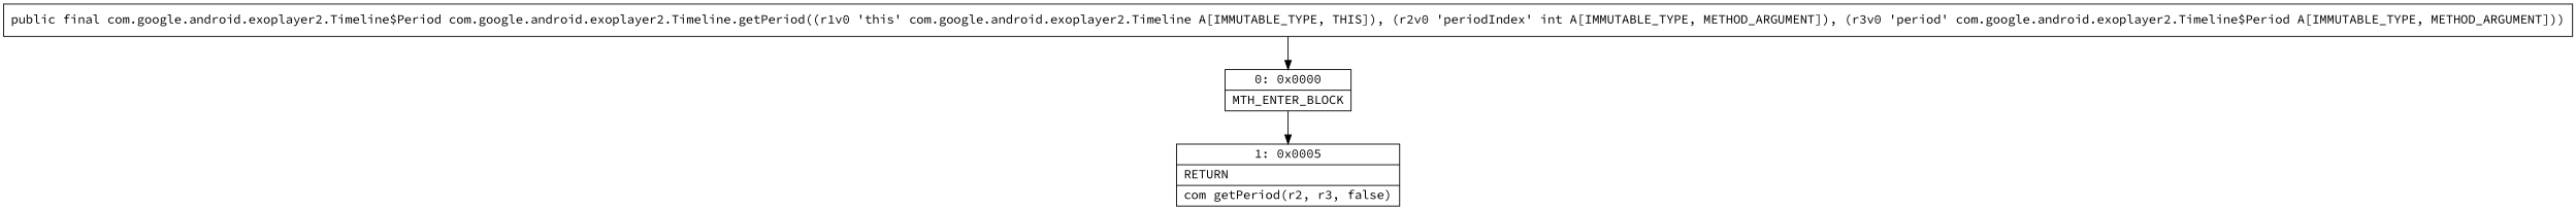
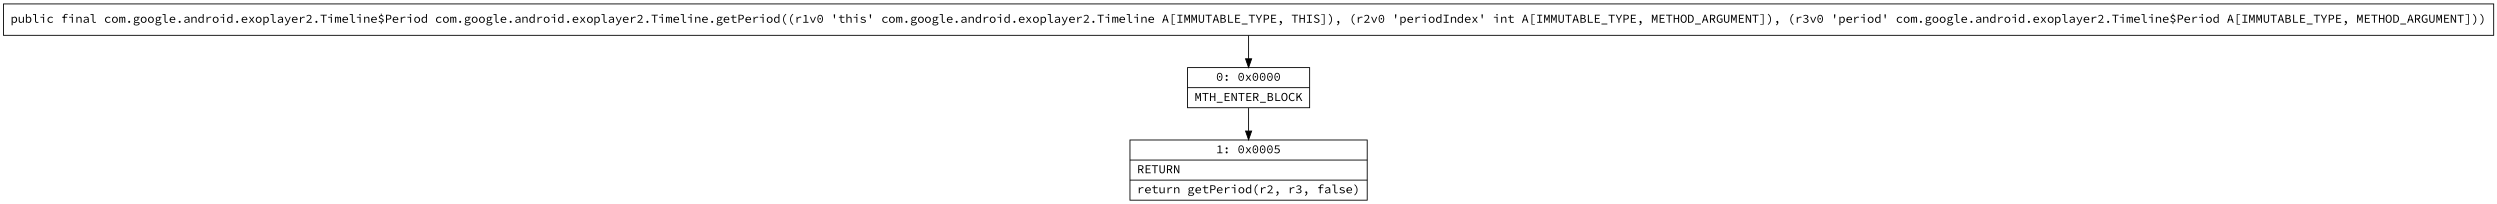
  digraph {
    fontname="Source Code Pro"
    node [shape=record fontname="Source Code Pro"]
    edge [fontname="Source Code Pro"]
    n1 [label="{0\:\ 0x0000|MTH_ENTER_BLOCK\l}"]
-   n2 [label="{1\:\ 0x0005|RETURN\l|com getPeriod(r2, r3, false)\l}"]
+   n2 [label="{1\:\ 0x0005|RETURN\l|return getPeriod(r2, r3, false)\l}"]
    n3 [label="{public final com.google.android.exoplayer2.Timeline$Period com.google.android.exoplayer2.Timeline.getPeriod((r1v0 'this' com.google.android.exoplayer2.Timeline A[IMMUTABLE_TYPE, THIS]), (r2v0 'periodIndex' int A[IMMUTABLE_TYPE, METHOD_ARGUMENT]), (r3v0 'period' com.google.android.exoplayer2.Timeline$Period A[IMMUTABLE_TYPE, METHOD_ARGUMENT])) }"]
    n1 -> n2
    n3 -> n1
  }
